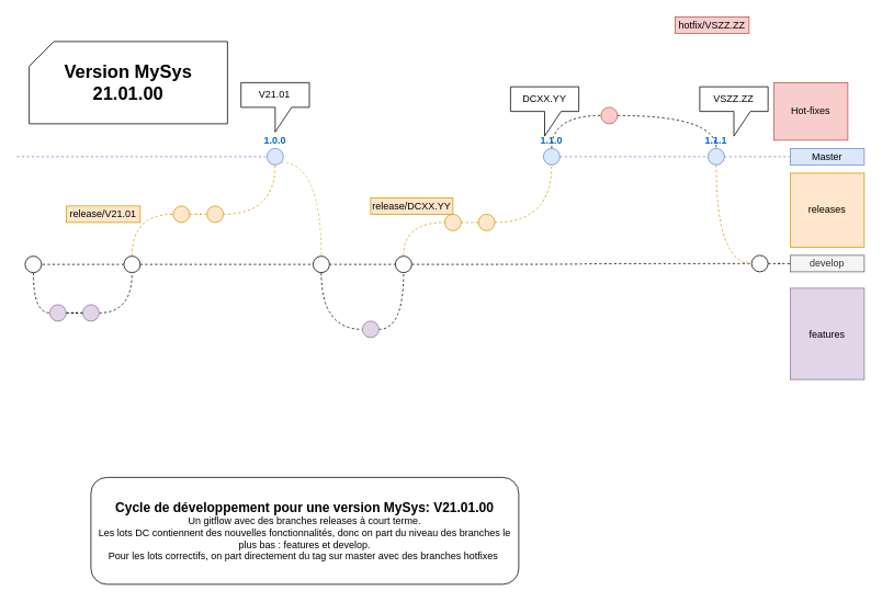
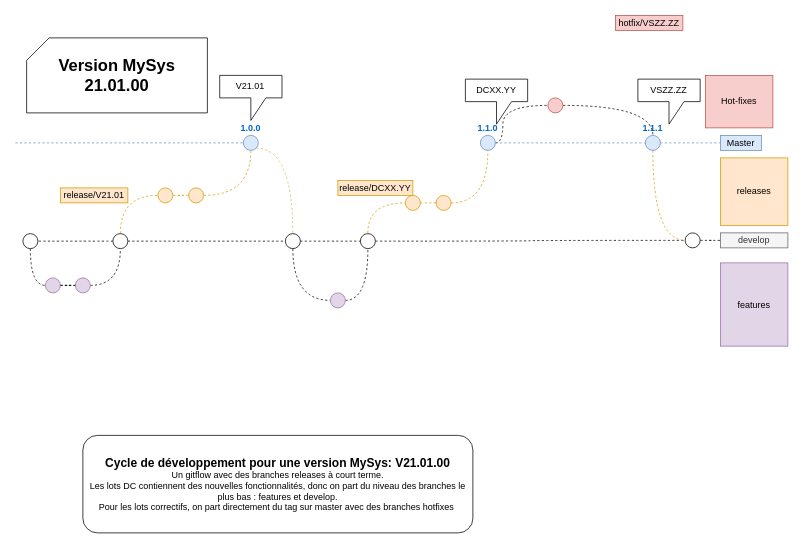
  <mxCell id="0" />
  <mxCell id="1" parent="0" />
- <mxCell id="2" value="Master" style="text;html=1;strokeColor=#6c8ebf;fillColor=#dae8fc;align=center;verticalAlign=middle;whiteSpace=wrap;rounded=0;" parent="1" vertex="1"><mxGeometry x="960" y="180" width="90" height="20" as="geometry" /></mxCell>
+ <mxCell id="2" value="Master" style="text;html=1;strokeColor=#6c8ebf;fillColor=#dae8fc;align=center;verticalAlign=middle;whiteSpace=wrap;rounded=0;" parent="1" vertex="1"><mxGeometry x="960" y="180" width="55" height="20" as="geometry" /></mxCell>
  <mxCell id="3" value="Hot-fixes" style="text;html=1;strokeColor=#b85450;fillColor=#f8cecc;align=center;verticalAlign=middle;whiteSpace=wrap;rounded=0;" parent="1" vertex="1"><mxGeometry x="940" y="100" width="90" height="70" as="geometry" /></mxCell>
  <mxCell id="4" value="1.0.0" style="ellipse;whiteSpace=wrap;html=1;aspect=fixed;fillColor=#dae8fc;strokeColor=#6c8ebf;fontStyle=1;labelPosition=center;verticalLabelPosition=top;align=center;verticalAlign=bottom;fontColor=#0066CC;direction=east;" parent="1" vertex="1"><mxGeometry x="323.97" y="180" width="20" height="20" as="geometry" /></mxCell>
  <mxCell id="5" value="" style="endArrow=none;dashed=1;html=1;fillColor=#dae8fc;strokeColor=#6c8ebf;" parent="1" target="4" edge="1"><mxGeometry width="50" height="50" relative="1" as="geometry"><mxPoint x="20" y="190" as="sourcePoint" /><mxPoint x="660" y="180" as="targetPoint" /><Array as="points" /></mxGeometry></mxCell>
  <mxCell id="6" value="releases" style="text;html=1;strokeColor=#d79b00;fillColor=#ffe6cc;align=center;verticalAlign=middle;whiteSpace=wrap;rounded=0;fontSize=12;" parent="1" vertex="1"><mxGeometry x="960" y="210" width="90" height="90" as="geometry" /></mxCell>
  <mxCell id="7" style="edgeStyle=orthogonalEdgeStyle;curved=1;rounded=0;orthogonalLoop=1;jettySize=auto;html=1;exitX=0.5;exitY=0;exitDx=0;exitDy=0;dashed=1;endArrow=none;endFill=0;" parent="1" source="20" edge="1"><mxGeometry relative="1" as="geometry"><mxPoint x="110" y="371" as="targetPoint" /></mxGeometry></mxCell>
  <mxCell id="8" style="edgeStyle=orthogonalEdgeStyle;curved=1;rounded=0;orthogonalLoop=1;jettySize=auto;html=1;exitX=1;exitY=0.5;exitDx=0;exitDy=0;dashed=1;endArrow=none;endFill=0;" parent="1" source="20" edge="1"><mxGeometry relative="1" as="geometry"><mxPoint x="120" y="380" as="targetPoint" /></mxGeometry></mxCell>
  <mxCell id="9" style="edgeStyle=orthogonalEdgeStyle;curved=1;rounded=0;orthogonalLoop=1;jettySize=auto;html=1;dashed=1;endArrow=none;endFill=0;" parent="1" source="10" edge="1"><mxGeometry relative="1" as="geometry"><mxPoint x="100" y="380" as="targetPoint" /></mxGeometry></mxCell>
  <mxCell id="10" value="&lt;div style=&quot;text-align: justify&quot;&gt;&lt;br&gt;&lt;/div&gt;" style="ellipse;whiteSpace=wrap;html=1;aspect=fixed;fontSize=10;fillColor=#e1d5e7;strokeColor=#9673a6;verticalAlign=top;labelPosition=left;verticalLabelPosition=bottom;align=right;horizontal=1;fontColor=#A680B8;spacing=0;spacingBottom=2;spacingLeft=0;spacingTop=-8;" parent="1" vertex="1"><mxGeometry x="60" y="370" width="20" height="20" as="geometry" /></mxCell>
  <mxCell id="11" value="develop" style="text;html=1;strokeColor=#666666;fillColor=#f5f5f5;align=center;verticalAlign=middle;whiteSpace=wrap;rounded=0;fontColor=#333333;" parent="1" vertex="1"><mxGeometry x="960" y="310" width="90" height="20" as="geometry" /></mxCell>
  <mxCell id="12" style="edgeStyle=orthogonalEdgeStyle;rounded=1;orthogonalLoop=1;jettySize=auto;html=1;dashed=1;endArrow=none;endFill=0;fontSize=10;fontColor=#FFB570;fillColor=#e1d5e7;entryX=0;entryY=0.5;entryDx=0;entryDy=0;strokeColor=#E6D0DE;exitX=1;exitY=0.5;exitDx=0;exitDy=0;" parent="1" edge="1"><mxGeometry relative="1" as="geometry"><Array as="points" /><mxPoint x="463.51" y="668" as="sourcePoint" /><mxPoint x="483.48" y="668" as="targetPoint" /></mxGeometry></mxCell>
  <mxCell id="13" value="features" style="text;html=1;strokeColor=#9673a6;fillColor=#e1d5e7;align=center;verticalAlign=middle;whiteSpace=wrap;rounded=0;" parent="1" vertex="1"><mxGeometry x="960" y="350" width="90" height="111" as="geometry" /></mxCell>
  <mxCell id="14" value="&lt;b&gt;&lt;font style=&quot;font-size: 22px&quot;&gt;Version MySys 21.01.00&lt;/font&gt;&lt;/b&gt;" style="shape=card;whiteSpace=wrap;html=1;" parent="1" vertex="1"><mxGeometry x="35" y="50" width="241" height="100" as="geometry" /></mxCell>
  <mxCell id="15" style="edgeStyle=orthogonalEdgeStyle;curved=1;rounded=0;orthogonalLoop=1;jettySize=auto;html=1;exitX=0.5;exitY=1;exitDx=0;exitDy=0;entryX=0;entryY=0.5;entryDx=0;entryDy=0;dashed=1;endArrow=none;endFill=0;" parent="1" source="16" target="10" edge="1"><mxGeometry relative="1" as="geometry" /></mxCell>
  <mxCell id="16" value="" style="ellipse;whiteSpace=wrap;html=1;aspect=fixed;fontSize=12;fillColor=#FFFFFF;" parent="1" vertex="1"><mxGeometry x="30" y="311" width="20" height="20" as="geometry" /></mxCell>
  <mxCell id="17" value="" style="endArrow=none;dashed=1;html=1;fillColor=#dae8fc;strokeColor=#6c8ebf;" parent="1" edge="1"><mxGeometry width="50" height="50" relative="1" as="geometry"><mxPoint x="430" y="190" as="sourcePoint" /><mxPoint x="430" y="190" as="targetPoint" /></mxGeometry></mxCell>
  <mxCell id="18" value="V21.01" style="shape=callout;whiteSpace=wrap;html=1;perimeter=calloutPerimeter;" parent="1" vertex="1"><mxGeometry x="292.45" y="100" width="83.03" height="60" as="geometry" /></mxCell>
  <mxCell id="19" value="" style="edgeStyle=orthogonalEdgeStyle;curved=1;rounded=0;orthogonalLoop=1;jettySize=auto;html=1;dashed=1;endArrow=none;endFill=0;" parent="1" source="20" target="25" edge="1"><mxGeometry relative="1" as="geometry" /></mxCell>
  <mxCell id="20" value="" style="ellipse;whiteSpace=wrap;html=1;aspect=fixed;fontSize=10;fillColor=#e1d5e7;strokeColor=#9673a6;" parent="1" vertex="1"><mxGeometry x="100" y="370" width="20" height="20" as="geometry" /></mxCell>
  <mxCell id="21" style="edgeStyle=orthogonalEdgeStyle;curved=1;rounded=0;orthogonalLoop=1;jettySize=auto;html=1;exitX=1;exitY=0.5;exitDx=0;exitDy=0;dashed=1;endArrow=none;endFill=0;" parent="1" source="10" target="20" edge="1"><mxGeometry relative="1" as="geometry"><mxPoint x="80" y="380" as="sourcePoint" /><mxPoint x="120" y="380" as="targetPoint" /></mxGeometry></mxCell>
  <mxCell id="22" value="" style="edgeStyle=orthogonalEdgeStyle;curved=1;rounded=0;sketch=0;orthogonalLoop=1;jettySize=auto;html=1;shadow=0;dashed=1;endArrow=none;endFill=0;fillColor=#ffe6cc;strokeColor=#d79b00;" parent="1" source="25" target="27" edge="1"><mxGeometry relative="1" as="geometry"><Array as="points"><mxPoint x="160" y="260" /></Array></mxGeometry></mxCell>
  <mxCell id="23" value="" style="edgeStyle=orthogonalEdgeStyle;curved=1;rounded=0;sketch=0;orthogonalLoop=1;jettySize=auto;html=1;shadow=0;dashed=1;endArrow=none;endFill=0;" parent="1" source="25" target="16" edge="1"><mxGeometry relative="1" as="geometry" /></mxCell>
  <mxCell id="24" value="" style="edgeStyle=orthogonalEdgeStyle;curved=1;rounded=0;sketch=0;orthogonalLoop=1;jettySize=auto;html=1;shadow=0;dashed=1;endArrow=none;endFill=0;entryX=0;entryY=0.5;entryDx=0;entryDy=0;" parent="1" source="25" target="34" edge="1"><mxGeometry relative="1" as="geometry"><mxPoint x="250" y="321" as="targetPoint" /></mxGeometry></mxCell>
  <mxCell id="25" value="" style="ellipse;whiteSpace=wrap;html=1;aspect=fixed;fontSize=10;" parent="1" vertex="1"><mxGeometry x="150" y="311" width="20" height="20" as="geometry" /></mxCell>
  <mxCell id="26" value="" style="edgeStyle=orthogonalEdgeStyle;curved=1;rounded=0;sketch=0;orthogonalLoop=1;jettySize=auto;html=1;shadow=0;dashed=1;endArrow=none;endFill=0;fillColor=#ffe6cc;strokeColor=#d79b00;" parent="1" source="27" target="30" edge="1"><mxGeometry relative="1" as="geometry" /></mxCell>
  <mxCell id="27" value="" style="ellipse;whiteSpace=wrap;html=1;aspect=fixed;fontSize=10;fillColor=#ffe6cc;strokeColor=#d79b00;" parent="1" vertex="1"><mxGeometry x="210" y="250" width="20" height="20" as="geometry" /></mxCell>
  <mxCell id="28" value="" style="edgeStyle=orthogonalEdgeStyle;curved=1;rounded=0;sketch=0;orthogonalLoop=1;jettySize=auto;html=1;shadow=0;dashed=1;endArrow=none;endFill=0;entryX=0.5;entryY=1;entryDx=0;entryDy=0;fillColor=#ffe6cc;strokeColor=#d79b00;" parent="1" source="30" target="4" edge="1"><mxGeometry relative="1" as="geometry"><mxPoint x="329" y="200" as="targetPoint" /></mxGeometry></mxCell>
  <mxCell id="29" value="" style="edgeStyle=orthogonalEdgeStyle;curved=1;rounded=0;sketch=0;orthogonalLoop=1;jettySize=auto;html=1;shadow=0;dashed=1;endArrow=none;endFill=0;exitX=1;exitY=1;exitDx=0;exitDy=0;fillColor=#fff2cc;strokeColor=#d6b656;" parent="1" source="4" target="34" edge="1"><mxGeometry relative="1" as="geometry" /></mxCell>
  <mxCell id="30" value="" style="ellipse;whiteSpace=wrap;html=1;aspect=fixed;fontSize=10;fillColor=#ffe6cc;strokeColor=#d79b00;" parent="1" vertex="1"><mxGeometry x="251" y="250" width="20" height="20" as="geometry" /></mxCell>
  <mxCell id="31" value="release/V21.01" style="text;html=1;strokeColor=#d79b00;fillColor=#ffe6cc;align=center;verticalAlign=middle;whiteSpace=wrap;rounded=0;fontSize=12;" parent="1" vertex="1"><mxGeometry x="80" y="250" width="90" height="20" as="geometry" /></mxCell>
  <mxCell id="32" value="" style="edgeStyle=orthogonalEdgeStyle;curved=1;rounded=0;sketch=0;orthogonalLoop=1;jettySize=auto;html=1;shadow=0;dashed=1;endArrow=none;endFill=0;" parent="1" source="34" target="39" edge="1"><mxGeometry relative="1" as="geometry" /></mxCell>
  <mxCell id="33" value="" style="edgeStyle=orthogonalEdgeStyle;curved=1;rounded=0;sketch=0;orthogonalLoop=1;jettySize=auto;html=1;shadow=0;dashed=1;endArrow=none;endFill=0;" parent="1" source="34" target="41" edge="1"><mxGeometry relative="1" as="geometry"><Array as="points"><mxPoint x="390" y="400" /></Array></mxGeometry></mxCell>
  <mxCell id="34" value="" style="ellipse;whiteSpace=wrap;html=1;aspect=fixed;fontSize=10;" parent="1" vertex="1"><mxGeometry x="380" y="311" width="20" height="20" as="geometry" /></mxCell>
  <mxCell id="35" value="" style="edgeStyle=orthogonalEdgeStyle;curved=1;rounded=0;sketch=0;orthogonalLoop=1;jettySize=auto;html=1;shadow=0;dashed=1;endArrow=none;endFill=0;" parent="1" source="37" target="50" edge="1"><mxGeometry relative="1" as="geometry"><Array as="points"><mxPoint x="670" y="140" /></Array></mxGeometry></mxCell>
  <mxCell id="36" style="edgeStyle=orthogonalEdgeStyle;curved=1;rounded=0;sketch=0;orthogonalLoop=1;jettySize=auto;html=1;exitX=1;exitY=0.5;exitDx=0;exitDy=0;entryX=0.5;entryY=1;entryDx=0;entryDy=0;shadow=0;dashed=1;endArrow=none;endFill=0;fillColor=#dae8fc;strokeColor=#6c8ebf;" parent="1" source="37" target="53" edge="1"><mxGeometry relative="1" as="geometry" /></mxCell>
- <mxCell id="37" value="1.1.0" style="ellipse;whiteSpace=wrap;html=1;aspect=fixed;fillColor=#dae8fc;strokeColor=#6c8ebf;fontStyle=1;labelPosition=center;verticalLabelPosition=top;align=center;verticalAlign=bottom;fontColor=#0066CC;direction=east;" parent="1" vertex="1"><mxGeometry x="660" y="180" width="20" height="20" as="geometry" /></mxCell>
+ <mxCell id="37" value="1.1.0" style="ellipse;whiteSpace=wrap;html=1;aspect=fixed;fillColor=#dae8fc;strokeColor=#6c8ebf;fontStyle=1;labelPosition=center;verticalLabelPosition=top;align=center;verticalAlign=bottom;fontColor=#0066CC;direction=east;" parent="1" vertex="1"><mxGeometry x="640" y="180" width="20" height="20" as="geometry" /></mxCell>
  <mxCell id="38" value="" style="edgeStyle=orthogonalEdgeStyle;curved=1;rounded=0;sketch=0;orthogonalLoop=1;jettySize=auto;html=1;shadow=0;dashed=1;endArrow=none;endFill=0;" parent="1" source="39" target="57" edge="1"><mxGeometry relative="1" as="geometry" /></mxCell>
  <mxCell id="39" value="" style="ellipse;whiteSpace=wrap;html=1;aspect=fixed;fontSize=10;" parent="1" vertex="1"><mxGeometry x="480" y="311" width="20" height="20" as="geometry" /></mxCell>
  <mxCell id="40" value="" style="edgeStyle=orthogonalEdgeStyle;curved=1;rounded=0;sketch=0;orthogonalLoop=1;jettySize=auto;html=1;shadow=0;dashed=1;endArrow=none;endFill=0;entryX=0.5;entryY=1;entryDx=0;entryDy=0;" parent="1" source="41" target="39" edge="1"><mxGeometry relative="1" as="geometry"><mxPoint x="510" y="405.5" as="targetPoint" /></mxGeometry></mxCell>
  <mxCell id="41" value="" style="ellipse;whiteSpace=wrap;html=1;aspect=fixed;fontSize=10;direction=east;fillColor=#e1d5e7;strokeColor=#9673a6;" parent="1" vertex="1"><mxGeometry x="440" y="390" width="20" height="20" as="geometry" /></mxCell>
  <mxCell id="42" value="" style="edgeStyle=orthogonalEdgeStyle;curved=1;rounded=0;sketch=0;orthogonalLoop=1;jettySize=auto;html=1;shadow=0;dashed=1;endArrow=none;endFill=0;fillColor=#ffe6cc;strokeColor=#d79b00;" parent="1" target="44" edge="1"><mxGeometry relative="1" as="geometry"><mxPoint x="490" y="310" as="sourcePoint" /><Array as="points"><mxPoint x="490" y="270" /></Array></mxGeometry></mxCell>
  <mxCell id="43" style="edgeStyle=orthogonalEdgeStyle;curved=1;rounded=0;sketch=0;orthogonalLoop=1;jettySize=auto;html=1;exitX=1;exitY=0.5;exitDx=0;exitDy=0;entryX=0;entryY=0.5;entryDx=0;entryDy=0;shadow=0;dashed=1;endArrow=none;endFill=0;fillColor=#ffe6cc;strokeColor=#d79b00;" parent="1" source="44" target="46" edge="1"><mxGeometry relative="1" as="geometry" /></mxCell>
  <mxCell id="44" value="" style="ellipse;whiteSpace=wrap;html=1;aspect=fixed;fontSize=10;fillColor=#ffe6cc;strokeColor=#d79b00;" parent="1" vertex="1"><mxGeometry x="540" y="260" width="20" height="20" as="geometry" /></mxCell>
  <mxCell id="45" value="" style="edgeStyle=orthogonalEdgeStyle;curved=1;rounded=0;sketch=0;orthogonalLoop=1;jettySize=auto;html=1;shadow=0;dashed=1;endArrow=none;endFill=0;entryX=0.5;entryY=1;entryDx=0;entryDy=0;fillColor=#ffe6cc;strokeColor=#d79b00;" parent="1" source="46" target="37" edge="1"><mxGeometry relative="1" as="geometry"><mxPoint x="663.97" y="210" as="targetPoint" /></mxGeometry></mxCell>
  <mxCell id="46" value="" style="ellipse;whiteSpace=wrap;html=1;aspect=fixed;fontSize=10;fillColor=#ffe6cc;strokeColor=#d79b00;" parent="1" vertex="1"><mxGeometry x="581" y="260" width="20" height="20" as="geometry" /></mxCell>
  <mxCell id="47" value="release/DCXX.YY" style="text;html=1;strokeColor=#d79b00;fillColor=#ffe6cc;align=center;verticalAlign=middle;whiteSpace=wrap;rounded=0;fontSize=12;" parent="1" vertex="1"><mxGeometry x="450" y="240" width="100" height="20" as="geometry" /></mxCell>
  <mxCell id="48" value="DCXX.YY" style="shape=callout;whiteSpace=wrap;html=1;perimeter=calloutPerimeter;" parent="1" vertex="1"><mxGeometry x="620" y="105" width="83.03" height="60" as="geometry" /></mxCell>
  <mxCell id="49" value="" style="edgeStyle=orthogonalEdgeStyle;curved=1;rounded=0;sketch=0;orthogonalLoop=1;jettySize=auto;html=1;shadow=0;dashed=1;endArrow=none;endFill=0;" parent="1" source="50" target="53" edge="1"><mxGeometry relative="1" as="geometry" /></mxCell>
  <mxCell id="50" value="" style="ellipse;whiteSpace=wrap;html=1;aspect=fixed;fillColor=#f8cecc;strokeColor=#b85450;fontStyle=1;labelPosition=center;verticalLabelPosition=top;align=center;verticalAlign=bottom;direction=south;" parent="1" vertex="1"><mxGeometry x="730" y="130" width="20" height="20" as="geometry" /></mxCell>
  <mxCell id="51" value="" style="edgeStyle=orthogonalEdgeStyle;curved=1;rounded=0;sketch=0;orthogonalLoop=1;jettySize=auto;html=1;shadow=0;dashed=1;endArrow=none;endFill=0;fillColor=#ffe6cc;strokeColor=#d79b00;" parent="1" source="53" target="57" edge="1"><mxGeometry relative="1" as="geometry"><Array as="points"><mxPoint x="870" y="320" /></Array></mxGeometry></mxCell>
  <mxCell id="52" style="edgeStyle=orthogonalEdgeStyle;curved=1;rounded=0;sketch=0;orthogonalLoop=1;jettySize=auto;html=1;exitX=0.5;exitY=0;exitDx=0;exitDy=0;shadow=0;dashed=1;endArrow=none;endFill=0;fillColor=#dae8fc;strokeColor=#6c8ebf;" parent="1" source="53" target="2" edge="1"><mxGeometry relative="1" as="geometry" /></mxCell>
  <mxCell id="53" value="1.1.1" style="ellipse;whiteSpace=wrap;html=1;aspect=fixed;fillColor=#dae8fc;strokeColor=#6c8ebf;fontStyle=1;labelPosition=center;verticalLabelPosition=top;align=center;verticalAlign=bottom;fontColor=#0066CC;direction=south;" parent="1" vertex="1"><mxGeometry x="860" y="180" width="20" height="20" as="geometry" /></mxCell>
  <mxCell id="54" value="hotfix/VSZZ.ZZ" style="text;html=1;strokeColor=#b85450;fillColor=#f8cecc;align=center;verticalAlign=middle;whiteSpace=wrap;rounded=0;" parent="1" vertex="1"><mxGeometry x="820" y="20" width="90" height="20" as="geometry" /></mxCell>
  <mxCell id="55" value="VSZZ.ZZ" style="shape=callout;whiteSpace=wrap;html=1;perimeter=calloutPerimeter;" parent="1" vertex="1"><mxGeometry x="850" y="105" width="83.03" height="60" as="geometry" /></mxCell>
  <mxCell id="56" style="edgeStyle=orthogonalEdgeStyle;curved=1;rounded=0;sketch=0;orthogonalLoop=1;jettySize=auto;html=1;exitX=1;exitY=0.5;exitDx=0;exitDy=0;shadow=0;dashed=1;endArrow=none;endFill=0;" parent="1" source="57" target="11" edge="1"><mxGeometry relative="1" as="geometry" /></mxCell>
  <mxCell id="57" value="" style="ellipse;whiteSpace=wrap;html=1;aspect=fixed;fontSize=10;" parent="1" vertex="1"><mxGeometry x="913.03" y="310" width="20" height="20" as="geometry" /></mxCell>
  <mxCell id="58" value="&lt;b&gt;&lt;font style=&quot;font-size: 16px&quot;&gt;Cycle de développement pour une version MySys: V21.01.00&lt;/font&gt;&lt;/b&gt;&lt;br&gt;Un gitflow avec des branches releases à court terme.&lt;br&gt;Les lots DC contiennent des nouvelles fonctionnalités, donc on part du niveau des branches le plus bas : features et develop.&lt;br&gt;Pour les lots correctifs, on part directement du tag sur master avec des branches hotfixes&amp;nbsp;" style="rounded=1;whiteSpace=wrap;html=1;" parent="1" vertex="1"><mxGeometry x="110" y="580" width="520" height="130" as="geometry" /></mxCell>
